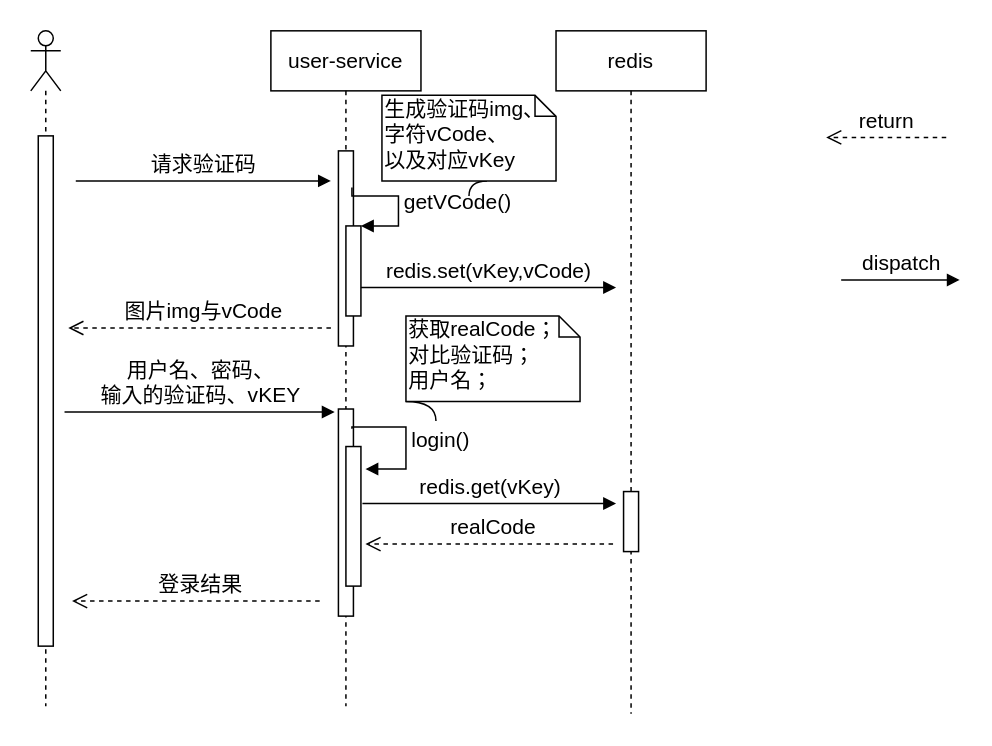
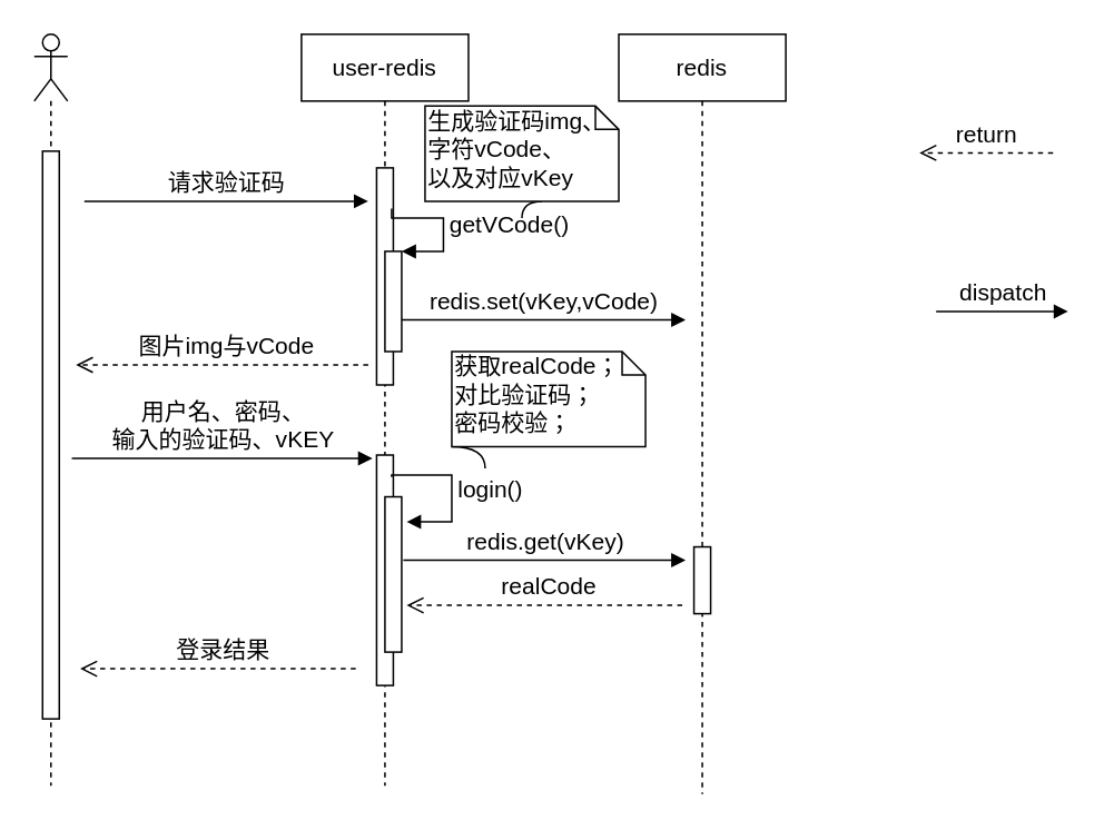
  <mxCell id="0" />
  <mxCell id="1" parent="0" />
  <mxCell id="2" value="" style="shape=umlLifeline;participant=umlActor;perimeter=lifelinePerimeter;whiteSpace=wrap;html=1;container=1;collapsible=0;recursiveResize=0;verticalAlign=top;spacingTop=36;labelBackgroundColor=#ffffff;outlineConnect=0;fontSize=14;" vertex="1" parent="1"><mxGeometry x="20" y="20" width="20" height="450" as="geometry" /></mxCell>
  <mxCell id="3" value="" style="html=1;points=[];perimeter=orthogonalPerimeter;fontSize=14;" vertex="1" parent="2"><mxGeometry x="5" y="70" width="10" height="340" as="geometry" /></mxCell>
- <mxCell id="4" value="user-service" style="shape=umlLifeline;perimeter=lifelinePerimeter;whiteSpace=wrap;html=1;container=1;collapsible=0;recursiveResize=0;outlineConnect=0;fontSize=14;" vertex="1" parent="1"><mxGeometry x="180" y="20" width="100" height="450" as="geometry" /></mxCell>
+ <mxCell id="4" value="user-redis" style="shape=umlLifeline;perimeter=lifelinePerimeter;whiteSpace=wrap;html=1;container=1;collapsible=0;recursiveResize=0;outlineConnect=0;fontSize=14;" vertex="1" parent="1"><mxGeometry x="180" y="20" width="100" height="450" as="geometry" /></mxCell>
  <mxCell id="5" value="" style="html=1;points=[];perimeter=orthogonalPerimeter;fontSize=14;" vertex="1" parent="4"><mxGeometry x="45" y="80" width="10" height="130" as="geometry" /></mxCell>
  <mxCell id="6" value="" style="html=1;points=[];perimeter=orthogonalPerimeter;fontSize=14;" vertex="1" parent="4"><mxGeometry x="45" y="252" width="10" height="138" as="geometry" /></mxCell>
  <mxCell id="7" value="" style="html=1;points=[];perimeter=orthogonalPerimeter;fontSize=14;" vertex="1" parent="4"><mxGeometry x="50" y="277" width="10" height="93" as="geometry" /></mxCell>
  <mxCell id="8" value="login()" style="edgeStyle=orthogonalEdgeStyle;html=1;align=left;spacingLeft=2;endArrow=block;rounded=0;fontSize=14;exitX=0.9;exitY=0.095;exitDx=0;exitDy=0;exitPerimeter=0;" edge="1" parent="4" source="6"><mxGeometry relative="1" as="geometry"><mxPoint x="55" y="224" as="sourcePoint" /><Array as="points"><mxPoint x="90" y="264" /><mxPoint x="90" y="292" /></Array><mxPoint x="63" y="292" as="targetPoint" /></mxGeometry></mxCell>
  <mxCell id="9" value="redis" style="shape=umlLifeline;perimeter=lifelinePerimeter;whiteSpace=wrap;html=1;container=1;collapsible=0;recursiveResize=0;outlineConnect=0;fontSize=14;" vertex="1" parent="1"><mxGeometry x="370" y="20" width="100" height="455" as="geometry" /></mxCell>
  <mxCell id="10" value="" style="html=1;points=[];perimeter=orthogonalPerimeter;fontSize=14;" vertex="1" parent="9"><mxGeometry x="45" y="307" width="10" height="40" as="geometry" /></mxCell>
  <mxCell id="11" value="请求验证码" style="html=1;verticalAlign=bottom;endArrow=block;fontSize=14;" edge="1" parent="1"><mxGeometry width="80" relative="1" as="geometry"><mxPoint x="50" y="120" as="sourcePoint" /><mxPoint x="220" y="120" as="targetPoint" /></mxGeometry></mxCell>
  <mxCell id="12" value="dispatch" style="html=1;verticalAlign=bottom;endArrow=block;fontSize=14;" edge="1" parent="1"><mxGeometry width="80" relative="1" as="geometry"><mxPoint x="560" y="186" as="sourcePoint" /><mxPoint x="639" y="186" as="targetPoint" /></mxGeometry></mxCell>
  <mxCell id="13" value="return" style="html=1;verticalAlign=bottom;endArrow=open;dashed=1;endSize=8;fontSize=14;" edge="1" parent="1"><mxGeometry relative="1" as="geometry"><mxPoint x="630" y="91" as="sourcePoint" /><mxPoint x="550" y="91" as="targetPoint" /></mxGeometry></mxCell>
  <mxCell id="14" value="" style="html=1;points=[];perimeter=orthogonalPerimeter;fontSize=14;" vertex="1" parent="1"><mxGeometry x="230" y="150" width="10" height="60" as="geometry" /></mxCell>
  <mxCell id="15" value="getVCode()" style="edgeStyle=orthogonalEdgeStyle;html=1;align=left;spacingLeft=2;endArrow=block;rounded=0;entryX=1;entryY=0;fontSize=14;exitX=0.9;exitY=0.188;exitDx=0;exitDy=0;exitPerimeter=0;" edge="1" target="14" parent="1" source="5"><mxGeometry relative="1" as="geometry"><mxPoint x="240" y="130" as="sourcePoint" /><Array as="points"><mxPoint x="265" y="130" /><mxPoint x="265" y="150" /></Array></mxGeometry></mxCell>
  <mxCell id="16" style="edgeStyle=orthogonalEdgeStyle;rounded=0;orthogonalLoop=1;jettySize=auto;html=1;exitX=0.5;exitY=1;exitDx=0;exitDy=0;exitPerimeter=0;fontSize=14;curved=1;endArrow=none;endFill=0;" edge="1" parent="1"><mxGeometry relative="1" as="geometry"><mxPoint x="312" y="130" as="targetPoint" /><mxPoint x="324" y="120" as="sourcePoint" /></mxGeometry></mxCell>
  <mxCell id="17" value="&lt;span style=&quot;white-space: nowrap&quot;&gt;生成验证码img、&lt;/span&gt;&lt;br style=&quot;white-space: nowrap&quot;&gt;&lt;span style=&quot;white-space: nowrap&quot;&gt;字符vCode、&lt;/span&gt;&lt;br style=&quot;white-space: nowrap&quot;&gt;&lt;span style=&quot;white-space: nowrap&quot;&gt;以及对应vKey&lt;/span&gt;" style="shape=note;whiteSpace=wrap;html=1;size=14;verticalAlign=top;align=left;spacingTop=-6;fontSize=14;" vertex="1" parent="1"><mxGeometry x="254" y="63" width="116" height="57" as="geometry" /></mxCell>
  <mxCell id="18" value="redis.set(vKey,vCode)" style="html=1;verticalAlign=bottom;endArrow=block;fontSize=14;" edge="1" parent="1"><mxGeometry width="80" relative="1" as="geometry"><mxPoint x="240" y="191" as="sourcePoint" /><mxPoint x="410" y="191" as="targetPoint" /></mxGeometry></mxCell>
  <mxCell id="19" value="图片img与vCode" style="html=1;verticalAlign=bottom;endArrow=open;dashed=1;endSize=8;fontSize=14;" edge="1" parent="1"><mxGeometry x="-0.027" relative="1" as="geometry"><mxPoint x="220" y="218" as="sourcePoint" /><mxPoint x="45" y="218" as="targetPoint" /><mxPoint as="offset" /></mxGeometry></mxCell>
  <mxCell id="20" value="用户名、密码、&lt;br&gt;输入的验证码、vKEY" style="html=1;verticalAlign=bottom;endArrow=block;fontSize=14;" edge="1" parent="1"><mxGeometry width="80" relative="1" as="geometry"><mxPoint x="42.5" y="274" as="sourcePoint" /><mxPoint x="222.5" y="274" as="targetPoint" /></mxGeometry></mxCell>
  <mxCell id="21" value="redis.get(vKey)" style="html=1;verticalAlign=bottom;endArrow=block;fontSize=14;" edge="1" parent="1"><mxGeometry width="80" relative="1" as="geometry"><mxPoint x="241" y="335" as="sourcePoint" /><mxPoint x="410" y="335" as="targetPoint" /></mxGeometry></mxCell>
  <mxCell id="22" value="realCode" style="html=1;verticalAlign=bottom;endArrow=open;dashed=1;endSize=8;fontSize=14;" edge="1" parent="1"><mxGeometry x="-0.027" relative="1" as="geometry"><mxPoint x="408" y="362" as="sourcePoint" /><mxPoint x="243" y="362" as="targetPoint" /><mxPoint as="offset" /></mxGeometry></mxCell>
  <mxCell id="23" style="edgeStyle=orthogonalEdgeStyle;curved=1;rounded=0;orthogonalLoop=1;jettySize=auto;html=1;exitX=0;exitY=1;exitDx=0;exitDy=0;exitPerimeter=0;endArrow=none;endFill=0;fontSize=14;" edge="1" parent="1" source="24"><mxGeometry relative="1" as="geometry"><mxPoint x="290" y="280" as="targetPoint" /></mxGeometry></mxCell>
- <mxCell id="24" value="&lt;span style=&quot;white-space: nowrap&quot;&gt;获取real&lt;/span&gt;&lt;span style=&quot;white-space: nowrap&quot;&gt;Code；&lt;br&gt;&lt;/span&gt;对比验证码；&lt;br&gt;用户名；" style="shape=note;whiteSpace=wrap;html=1;size=14;verticalAlign=top;align=left;spacingTop=-6;fontSize=14;" vertex="1" parent="1"><mxGeometry x="270" y="210" width="116" height="57" as="geometry" /></mxCell>
+ <mxCell id="24" value="&lt;span style=&quot;white-space: nowrap&quot;&gt;获取real&lt;/span&gt;&lt;span style=&quot;white-space: nowrap&quot;&gt;Code；&lt;br&gt;&lt;/span&gt;对比验证码；&lt;br&gt;密码校验；" style="shape=note;whiteSpace=wrap;html=1;size=14;verticalAlign=top;align=left;spacingTop=-6;fontSize=14;" vertex="1" parent="1"><mxGeometry x="270" y="210" width="116" height="57" as="geometry" /></mxCell>
  <mxCell id="25" value="登录结果" style="html=1;verticalAlign=bottom;endArrow=open;dashed=1;endSize=8;fontSize=14;" edge="1" parent="1"><mxGeometry x="-0.027" relative="1" as="geometry"><mxPoint x="212.5" y="400" as="sourcePoint" /><mxPoint x="47.5" y="400" as="targetPoint" /><mxPoint as="offset" /></mxGeometry></mxCell>
